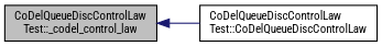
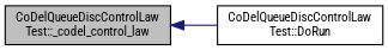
  digraph {
    rankdir=LR
    fontname="Roboto Condensed"
    node [color=black fontname="Roboto Condensed" fontsize=10 shape=record style=filled]
    n1 [fillcolor=grey75 fontcolor=black height=0.2 label="CoDelQueueDiscControlLaw\lTest::_codel_control_law" width=0.4]
-   n2 [fillcolor=white height=0.2 label="CoDelQueueDiscControlLaw\lTest::CoDelQueueDiscControlLaw" width=0.4]
+   n2 [fillcolor=white height=0.2 label="CoDelQueueDiscControlLaw\lTest::DoRun" width=0.4]
    n1 -> n2 [color=midnightblue dir=back fontname="Roboto Condensed" fontsize=10 labelfontname=Helvetica labelfontsize=10 style=solid]
  }
